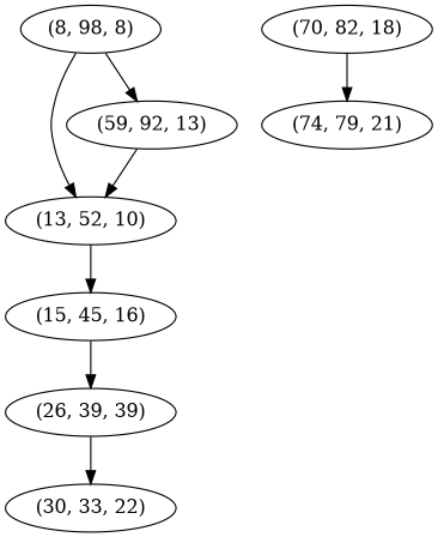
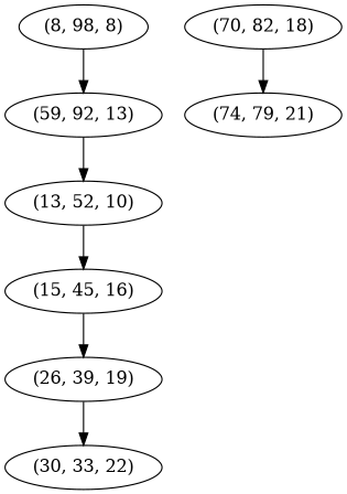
  digraph {
    "(8, 98, 8)"
    "(13, 52, 10)"
    "(59, 92, 13)"
    n4 [label="(15, 45, 16)"]
-   "(26, 39, 19)" [label="(26, 39, 39)"]
+   "(26, 39, 19)"
    n6 [label="(30, 33, 22)"]
    "(70, 82, 18)"
    "(74, 79, 21)"
-   "(8, 98, 8)" -> "(13, 52, 10)"
    "(8, 98, 8)" -> "(59, 92, 13)"
    "(13, 52, 10)" -> n4
    "(59, 92, 13)" -> "(13, 52, 10)"
    n4 -> "(26, 39, 19)"
    "(26, 39, 19)" -> n6
    "(70, 82, 18)" -> "(74, 79, 21)"
  }
